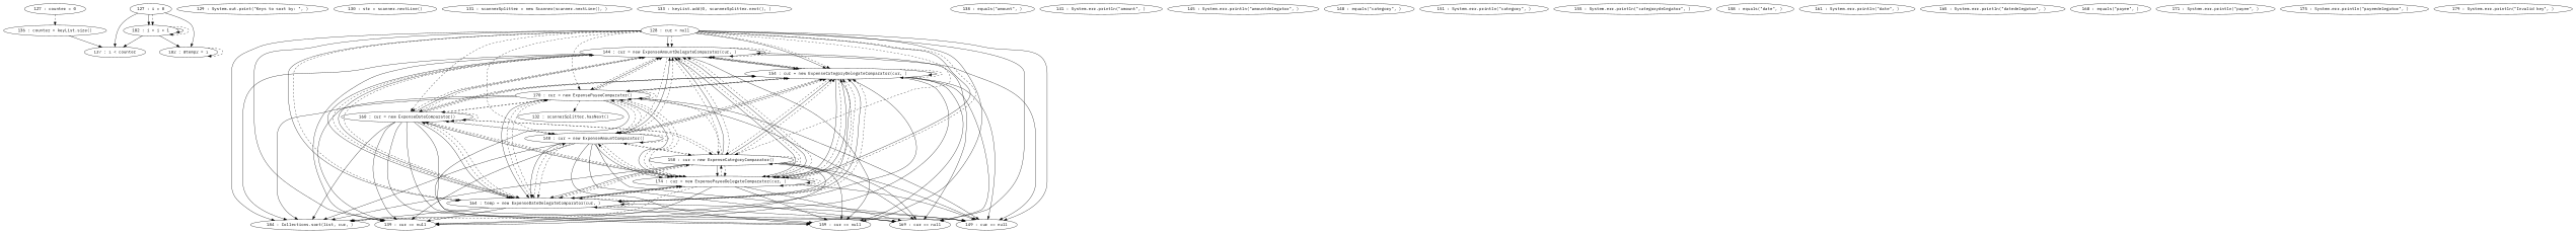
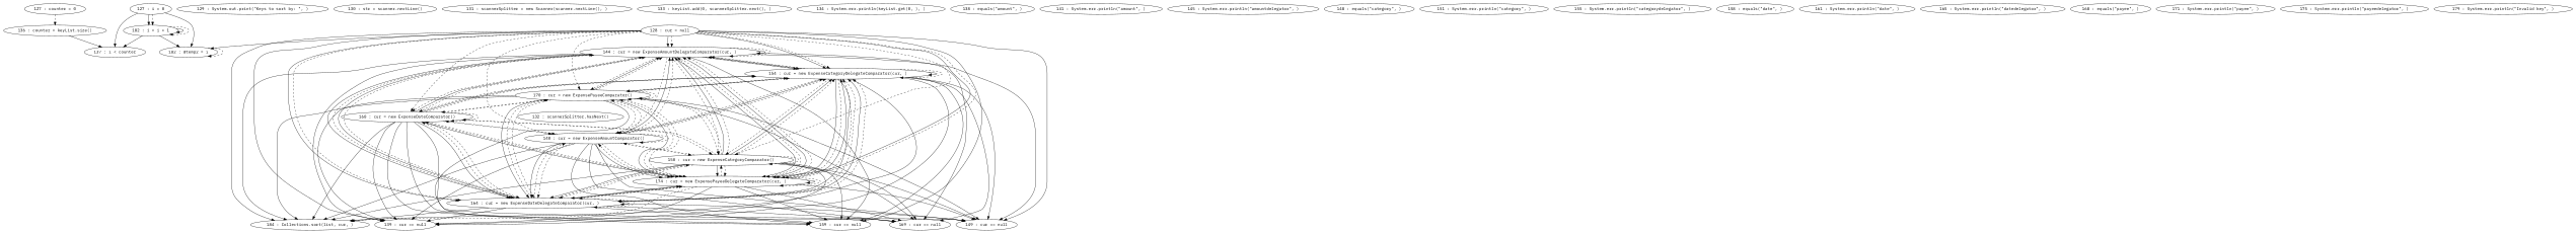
  digraph {
    fontname="IBM Plex Mono"
    node [fontname="IBM Plex Mono"]
    edge [fontname="IBM Plex Mono"]
    "127 : counter = 0"
    "136 : counter = keyList.size()"
    "137 : i < counter"
    "127 : i = 0"
    "182 : @temp2 = i"
    "182 : i = i + 1"
    "128 : cur = null"
    "169 : cur == null"
    "139 : cur == null"
    "144 : cur = new ExpenseAmountDelegateComparator(cur, )"
    "149 : cur == null"
    "154 : cur = new ExpenseCategoryDelegateComparator(cur, )"
    "159 : cur == null"
-   "164 : cur = new ExpenseDateDelegateComparator(cur, )" [label="164 : temp = new ExpenseDateDelegateComparator(cur, )"]
+   "164 : cur = new ExpenseDateDelegateComparator(cur, )"
    "184 : Collections.sort(list, cur, )"
    "174 : cur = new ExpensePayeeDelegateComparator(cur, )"
    "150 : cur = new ExpenseCategoryComparator()"
    "140 : cur = new ExpenseAmountComparator()"
    "160 : cur = new ExpenseDateComparator()"
    "170 : cur = new ExpensePayeeComparator()"
    "129 : System.out.print(\"Keys to sort by: \", )"
    "130 : str = scanner.nextLine()"
    "131 : scannerSplitter = new Scanner(scanner.nextLine(), )"
    "132 : scannerSplitter.hasNext()"
    "133 : keyList.add(0, scannerSplitter.next(), )"
+   "134 : System.err.println(keyList.get(0, ), )"
    "138 : equals(\"amount\", )"
    "141 : System.err.println(\"amount\", )"
    "145 : System.err.println(\"amountdelegator\", )"
    "148 : equals(\"category\", )"
    "151 : System.err.println(\"category\", )"
    "155 : System.err.println(\"categorydelegator\", )"
    "158 : equals(\"date\", )"
    "161 : System.err.println(\"date\", )"
    "165 : System.err.println(\"datedelegator\", )"
    "168 : equals(\"payee\", )"
    "171 : System.err.println(\"payee\", )"
    "175 : System.err.println(\"payeedelegator\", )"
    "179 : System.err.println(\"Invalid key\", )"
    "127 : counter = 0" -> "136 : counter = keyList.size()" [style=dashed]
    "136 : counter = keyList.size()" -> "137 : i < counter"
    "127 : i = 0" -> "137 : i < counter"
    "127 : i = 0" -> "182 : @temp2 = i"
    "127 : i = 0" -> "182 : i = i + 1"
    "127 : i = 0" -> "182 : i = i + 1" [style=dashed]
    "182 : @temp2 = i" -> "182 : @temp2 = i" [style=dashed]
    "182 : i = i + 1" -> "137 : i < counter"
    "182 : i = i + 1" -> "182 : @temp2 = i"
    "182 : i = i + 1" -> "182 : i = i + 1"
    "182 : i = i + 1" -> "182 : i = i + 1" [style=dashed]
-   "128 : cur = null" -> "169 : cur == null"
+   "128 : cur = null" -> "182 : @temp2 = i"
    "128 : cur = null" -> "139 : cur == null"
    "128 : cur = null" -> "144 : cur = new ExpenseAmountDelegateComparator(cur, )"
    "128 : cur = null" -> "144 : cur = new ExpenseAmountDelegateComparator(cur, )" [style=dashed]
    "128 : cur = null" -> "149 : cur == null"
    "128 : cur = null" -> "154 : cur = new ExpenseCategoryDelegateComparator(cur, )"
    "128 : cur = null" -> "154 : cur = new ExpenseCategoryDelegateComparator(cur, )" [style=dashed]
    "128 : cur = null" -> "159 : cur == null"
    "128 : cur = null" -> "164 : cur = new ExpenseDateDelegateComparator(cur, )"
    "128 : cur = null" -> "164 : cur = new ExpenseDateDelegateComparator(cur, )" [style=dashed]
    "128 : cur = null" -> "184 : Collections.sort(list, cur, )"
    "128 : cur = null" -> "174 : cur = new ExpensePayeeDelegateComparator(cur, )"
    "128 : cur = null" -> "174 : cur = new ExpensePayeeDelegateComparator(cur, )" [style=dashed]
    "128 : cur = null" -> "150 : cur = new ExpenseCategoryComparator()" [style=dashed]
    "128 : cur = null" -> "140 : cur = new ExpenseAmountComparator()" [style=dashed]
    "128 : cur = null" -> "160 : cur = new ExpenseDateComparator()" [style=dashed]
    "128 : cur = null" -> "170 : cur = new ExpensePayeeComparator()" [style=dashed]
    "144 : cur = new ExpenseAmountDelegateComparator(cur, )" -> "169 : cur == null"
    "144 : cur = new ExpenseAmountDelegateComparator(cur, )" -> "139 : cur == null"
    "144 : cur = new ExpenseAmountDelegateComparator(cur, )" -> "144 : cur = new ExpenseAmountDelegateComparator(cur, )"
    "144 : cur = new ExpenseAmountDelegateComparator(cur, )" -> "144 : cur = new ExpenseAmountDelegateComparator(cur, )" [style=dashed]
    "144 : cur = new ExpenseAmountDelegateComparator(cur, )" -> "149 : cur == null"
    "144 : cur = new ExpenseAmountDelegateComparator(cur, )" -> "154 : cur = new ExpenseCategoryDelegateComparator(cur, )"
    "144 : cur = new ExpenseAmountDelegateComparator(cur, )" -> "154 : cur = new ExpenseCategoryDelegateComparator(cur, )" [style=dashed]
    "144 : cur = new ExpenseAmountDelegateComparator(cur, )" -> "159 : cur == null"
    "144 : cur = new ExpenseAmountDelegateComparator(cur, )" -> "164 : cur = new ExpenseDateDelegateComparator(cur, )"
    "144 : cur = new ExpenseAmountDelegateComparator(cur, )" -> "164 : cur = new ExpenseDateDelegateComparator(cur, )" [style=dashed]
    "144 : cur = new ExpenseAmountDelegateComparator(cur, )" -> "184 : Collections.sort(list, cur, )"
    "144 : cur = new ExpenseAmountDelegateComparator(cur, )" -> "174 : cur = new ExpensePayeeDelegateComparator(cur, )"
    "144 : cur = new ExpenseAmountDelegateComparator(cur, )" -> "174 : cur = new ExpensePayeeDelegateComparator(cur, )" [style=dashed]
    "144 : cur = new ExpenseAmountDelegateComparator(cur, )" -> "150 : cur = new ExpenseCategoryComparator()" [style=dashed]
    "144 : cur = new ExpenseAmountDelegateComparator(cur, )" -> "140 : cur = new ExpenseAmountComparator()" [style=dashed]
    "144 : cur = new ExpenseAmountDelegateComparator(cur, )" -> "160 : cur = new ExpenseDateComparator()" [style=dashed]
    "144 : cur = new ExpenseAmountDelegateComparator(cur, )" -> "170 : cur = new ExpensePayeeComparator()" [style=dashed]
    "154 : cur = new ExpenseCategoryDelegateComparator(cur, )" -> "169 : cur == null"
    "154 : cur = new ExpenseCategoryDelegateComparator(cur, )" -> "139 : cur == null"
    "154 : cur = new ExpenseCategoryDelegateComparator(cur, )" -> "144 : cur = new ExpenseAmountDelegateComparator(cur, )"
    "154 : cur = new ExpenseCategoryDelegateComparator(cur, )" -> "144 : cur = new ExpenseAmountDelegateComparator(cur, )" [style=dashed]
    "154 : cur = new ExpenseCategoryDelegateComparator(cur, )" -> "149 : cur == null"
    "154 : cur = new ExpenseCategoryDelegateComparator(cur, )" -> "154 : cur = new ExpenseCategoryDelegateComparator(cur, )"
    "154 : cur = new ExpenseCategoryDelegateComparator(cur, )" -> "154 : cur = new ExpenseCategoryDelegateComparator(cur, )" [style=dashed]
    "154 : cur = new ExpenseCategoryDelegateComparator(cur, )" -> "159 : cur == null"
    "154 : cur = new ExpenseCategoryDelegateComparator(cur, )" -> "164 : cur = new ExpenseDateDelegateComparator(cur, )"
    "154 : cur = new ExpenseCategoryDelegateComparator(cur, )" -> "164 : cur = new ExpenseDateDelegateComparator(cur, )" [style=dashed]
    "154 : cur = new ExpenseCategoryDelegateComparator(cur, )" -> "184 : Collections.sort(list, cur, )"
    "154 : cur = new ExpenseCategoryDelegateComparator(cur, )" -> "174 : cur = new ExpensePayeeDelegateComparator(cur, )"
    "154 : cur = new ExpenseCategoryDelegateComparator(cur, )" -> "174 : cur = new ExpensePayeeDelegateComparator(cur, )" [style=dashed]
    "154 : cur = new ExpenseCategoryDelegateComparator(cur, )" -> "150 : cur = new ExpenseCategoryComparator()" [style=dashed]
    "154 : cur = new ExpenseCategoryDelegateComparator(cur, )" -> "140 : cur = new ExpenseAmountComparator()" [style=dashed]
    "154 : cur = new ExpenseCategoryDelegateComparator(cur, )" -> "160 : cur = new ExpenseDateComparator()" [style=dashed]
    "154 : cur = new ExpenseCategoryDelegateComparator(cur, )" -> "170 : cur = new ExpensePayeeComparator()" [style=dashed]
    "164 : cur = new ExpenseDateDelegateComparator(cur, )" -> "169 : cur == null"
    "164 : cur = new ExpenseDateDelegateComparator(cur, )" -> "139 : cur == null"
    "164 : cur = new ExpenseDateDelegateComparator(cur, )" -> "144 : cur = new ExpenseAmountDelegateComparator(cur, )"
    "164 : cur = new ExpenseDateDelegateComparator(cur, )" -> "144 : cur = new ExpenseAmountDelegateComparator(cur, )" [style=dashed]
    "164 : cur = new ExpenseDateDelegateComparator(cur, )" -> "149 : cur == null"
    "164 : cur = new ExpenseDateDelegateComparator(cur, )" -> "154 : cur = new ExpenseCategoryDelegateComparator(cur, )"
    "164 : cur = new ExpenseDateDelegateComparator(cur, )" -> "154 : cur = new ExpenseCategoryDelegateComparator(cur, )" [style=dashed]
    "164 : cur = new ExpenseDateDelegateComparator(cur, )" -> "159 : cur == null"
    "164 : cur = new ExpenseDateDelegateComparator(cur, )" -> "164 : cur = new ExpenseDateDelegateComparator(cur, )"
    "164 : cur = new ExpenseDateDelegateComparator(cur, )" -> "164 : cur = new ExpenseDateDelegateComparator(cur, )" [style=dashed]
    "164 : cur = new ExpenseDateDelegateComparator(cur, )" -> "184 : Collections.sort(list, cur, )"
    "164 : cur = new ExpenseDateDelegateComparator(cur, )" -> "174 : cur = new ExpensePayeeDelegateComparator(cur, )"
    "164 : cur = new ExpenseDateDelegateComparator(cur, )" -> "174 : cur = new ExpensePayeeDelegateComparator(cur, )" [style=dashed]
    "164 : cur = new ExpenseDateDelegateComparator(cur, )" -> "150 : cur = new ExpenseCategoryComparator()" [style=dashed]
    "164 : cur = new ExpenseDateDelegateComparator(cur, )" -> "140 : cur = new ExpenseAmountComparator()" [style=dashed]
    "164 : cur = new ExpenseDateDelegateComparator(cur, )" -> "160 : cur = new ExpenseDateComparator()" [style=dashed]
    "164 : cur = new ExpenseDateDelegateComparator(cur, )" -> "170 : cur = new ExpensePayeeComparator()" [style=dashed]
    "174 : cur = new ExpensePayeeDelegateComparator(cur, )" -> "169 : cur == null"
    "174 : cur = new ExpensePayeeDelegateComparator(cur, )" -> "139 : cur == null"
    "174 : cur = new ExpensePayeeDelegateComparator(cur, )" -> "144 : cur = new ExpenseAmountDelegateComparator(cur, )"
    "174 : cur = new ExpensePayeeDelegateComparator(cur, )" -> "144 : cur = new ExpenseAmountDelegateComparator(cur, )" [style=dashed]
    "174 : cur = new ExpensePayeeDelegateComparator(cur, )" -> "149 : cur == null"
    "174 : cur = new ExpensePayeeDelegateComparator(cur, )" -> "154 : cur = new ExpenseCategoryDelegateComparator(cur, )"
    "174 : cur = new ExpensePayeeDelegateComparator(cur, )" -> "154 : cur = new ExpenseCategoryDelegateComparator(cur, )" [style=dashed]
    "174 : cur = new ExpensePayeeDelegateComparator(cur, )" -> "159 : cur == null"
    "174 : cur = new ExpensePayeeDelegateComparator(cur, )" -> "164 : cur = new ExpenseDateDelegateComparator(cur, )"
    "174 : cur = new ExpensePayeeDelegateComparator(cur, )" -> "164 : cur = new ExpenseDateDelegateComparator(cur, )" [style=dashed]
    "174 : cur = new ExpensePayeeDelegateComparator(cur, )" -> "184 : Collections.sort(list, cur, )" [style=dashed]
    "174 : cur = new ExpensePayeeDelegateComparator(cur, )" -> "174 : cur = new ExpensePayeeDelegateComparator(cur, )"
    "174 : cur = new ExpensePayeeDelegateComparator(cur, )" -> "174 : cur = new ExpensePayeeDelegateComparator(cur, )" [style=dashed]
    "174 : cur = new ExpensePayeeDelegateComparator(cur, )" -> "150 : cur = new ExpenseCategoryComparator()" [style=dashed]
    "174 : cur = new ExpensePayeeDelegateComparator(cur, )" -> "140 : cur = new ExpenseAmountComparator()" [style=dashed]
    "174 : cur = new ExpensePayeeDelegateComparator(cur, )" -> "160 : cur = new ExpenseDateComparator()" [style=dashed]
    "174 : cur = new ExpensePayeeDelegateComparator(cur, )" -> "170 : cur = new ExpensePayeeComparator()" [style=dashed]
    "150 : cur = new ExpenseCategoryComparator()" -> "169 : cur == null"
    "150 : cur = new ExpenseCategoryComparator()" -> "139 : cur == null"
    "150 : cur = new ExpenseCategoryComparator()" -> "144 : cur = new ExpenseAmountDelegateComparator(cur, )"
    "150 : cur = new ExpenseCategoryComparator()" -> "144 : cur = new ExpenseAmountDelegateComparator(cur, )" [style=dashed]
    "150 : cur = new ExpenseCategoryComparator()" -> "149 : cur == null"
    "150 : cur = new ExpenseCategoryComparator()" -> "154 : cur = new ExpenseCategoryDelegateComparator(cur, )"
    "150 : cur = new ExpenseCategoryComparator()" -> "154 : cur = new ExpenseCategoryDelegateComparator(cur, )" [style=dashed]
    "150 : cur = new ExpenseCategoryComparator()" -> "159 : cur == null"
    "150 : cur = new ExpenseCategoryComparator()" -> "164 : cur = new ExpenseDateDelegateComparator(cur, )"
    "150 : cur = new ExpenseCategoryComparator()" -> "164 : cur = new ExpenseDateDelegateComparator(cur, )" [style=dashed]
    "150 : cur = new ExpenseCategoryComparator()" -> "184 : Collections.sort(list, cur, )"
    "150 : cur = new ExpenseCategoryComparator()" -> "174 : cur = new ExpensePayeeDelegateComparator(cur, )"
    "150 : cur = new ExpenseCategoryComparator()" -> "174 : cur = new ExpensePayeeDelegateComparator(cur, )" [style=dashed]
    "150 : cur = new ExpenseCategoryComparator()" -> "150 : cur = new ExpenseCategoryComparator()" [style=dashed]
    "150 : cur = new ExpenseCategoryComparator()" -> "140 : cur = new ExpenseAmountComparator()" [style=dashed]
    "150 : cur = new ExpenseCategoryComparator()" -> "160 : cur = new ExpenseDateComparator()" [style=dashed]
    "150 : cur = new ExpenseCategoryComparator()" -> "170 : cur = new ExpensePayeeComparator()" [style=dashed]
    "140 : cur = new ExpenseAmountComparator()" -> "169 : cur == null"
    "140 : cur = new ExpenseAmountComparator()" -> "139 : cur == null"
    "140 : cur = new ExpenseAmountComparator()" -> "144 : cur = new ExpenseAmountDelegateComparator(cur, )"
    "140 : cur = new ExpenseAmountComparator()" -> "144 : cur = new ExpenseAmountDelegateComparator(cur, )" [style=dashed]
    "140 : cur = new ExpenseAmountComparator()" -> "149 : cur == null"
    "140 : cur = new ExpenseAmountComparator()" -> "154 : cur = new ExpenseCategoryDelegateComparator(cur, )"
    "140 : cur = new ExpenseAmountComparator()" -> "154 : cur = new ExpenseCategoryDelegateComparator(cur, )" [style=dashed]
    "140 : cur = new ExpenseAmountComparator()" -> "159 : cur == null"
    "140 : cur = new ExpenseAmountComparator()" -> "164 : cur = new ExpenseDateDelegateComparator(cur, )"
    "140 : cur = new ExpenseAmountComparator()" -> "164 : cur = new ExpenseDateDelegateComparator(cur, )" [style=dashed]
    "140 : cur = new ExpenseAmountComparator()" -> "184 : Collections.sort(list, cur, )"
    "140 : cur = new ExpenseAmountComparator()" -> "174 : cur = new ExpensePayeeDelegateComparator(cur, )"
    "140 : cur = new ExpenseAmountComparator()" -> "174 : cur = new ExpensePayeeDelegateComparator(cur, )" [style=dashed]
    "140 : cur = new ExpenseAmountComparator()" -> "150 : cur = new ExpenseCategoryComparator()" [style=dashed]
    "140 : cur = new ExpenseAmountComparator()" -> "140 : cur = new ExpenseAmountComparator()" [style=dashed]
    "140 : cur = new ExpenseAmountComparator()" -> "160 : cur = new ExpenseDateComparator()" [style=dashed]
    "140 : cur = new ExpenseAmountComparator()" -> "170 : cur = new ExpensePayeeComparator()" [style=dashed]
    "160 : cur = new ExpenseDateComparator()" -> "169 : cur == null"
    "160 : cur = new ExpenseDateComparator()" -> "139 : cur == null"
    "160 : cur = new ExpenseDateComparator()" -> "144 : cur = new ExpenseAmountDelegateComparator(cur, )"
    "160 : cur = new ExpenseDateComparator()" -> "144 : cur = new ExpenseAmountDelegateComparator(cur, )" [style=dashed]
    "160 : cur = new ExpenseDateComparator()" -> "149 : cur == null"
    "160 : cur = new ExpenseDateComparator()" -> "154 : cur = new ExpenseCategoryDelegateComparator(cur, )"
    "160 : cur = new ExpenseDateComparator()" -> "154 : cur = new ExpenseCategoryDelegateComparator(cur, )" [style=dashed]
    "160 : cur = new ExpenseDateComparator()" -> "159 : cur == null"
    "160 : cur = new ExpenseDateComparator()" -> "164 : cur = new ExpenseDateDelegateComparator(cur, )"
    "160 : cur = new ExpenseDateComparator()" -> "164 : cur = new ExpenseDateDelegateComparator(cur, )" [style=dashed]
    "160 : cur = new ExpenseDateComparator()" -> "184 : Collections.sort(list, cur, )"
    "160 : cur = new ExpenseDateComparator()" -> "174 : cur = new ExpensePayeeDelegateComparator(cur, )"
    "160 : cur = new ExpenseDateComparator()" -> "174 : cur = new ExpensePayeeDelegateComparator(cur, )" [style=dashed]
    "160 : cur = new ExpenseDateComparator()" -> "150 : cur = new ExpenseCategoryComparator()" [style=dashed]
    "160 : cur = new ExpenseDateComparator()" -> "140 : cur = new ExpenseAmountComparator()" [style=dashed]
    "160 : cur = new ExpenseDateComparator()" -> "160 : cur = new ExpenseDateComparator()" [style=dashed]
    "160 : cur = new ExpenseDateComparator()" -> "170 : cur = new ExpensePayeeComparator()" [style=dashed]
    "170 : cur = new ExpensePayeeComparator()" -> "169 : cur == null"
    "170 : cur = new ExpensePayeeComparator()" -> "139 : cur == null"
    "170 : cur = new ExpensePayeeComparator()" -> "144 : cur = new ExpenseAmountDelegateComparator(cur, )"
    "170 : cur = new ExpensePayeeComparator()" -> "144 : cur = new ExpenseAmountDelegateComparator(cur, )" [style=dashed]
    "170 : cur = new ExpensePayeeComparator()" -> "149 : cur == null"
    "170 : cur = new ExpensePayeeComparator()" -> "154 : cur = new ExpenseCategoryDelegateComparator(cur, )"
    "170 : cur = new ExpensePayeeComparator()" -> "154 : cur = new ExpenseCategoryDelegateComparator(cur, )" [style=dashed]
    "170 : cur = new ExpensePayeeComparator()" -> "159 : cur == null"
    "170 : cur = new ExpensePayeeComparator()" -> "164 : cur = new ExpenseDateDelegateComparator(cur, )"
    "170 : cur = new ExpensePayeeComparator()" -> "164 : cur = new ExpenseDateDelegateComparator(cur, )" [style=dashed]
    "170 : cur = new ExpensePayeeComparator()" -> "184 : Collections.sort(list, cur, )"
    "170 : cur = new ExpensePayeeComparator()" -> "174 : cur = new ExpensePayeeDelegateComparator(cur, )"
    "170 : cur = new ExpensePayeeComparator()" -> "174 : cur = new ExpensePayeeDelegateComparator(cur, )" [style=dashed]
-   "170 : cur = new ExpensePayeeComparator()" -> "132 : scannerSplitter.hasNext()" [style=dashed]
+   "170 : cur = new ExpensePayeeComparator()" -> "150 : cur = new ExpenseCategoryComparator()" [style=dashed]
    "170 : cur = new ExpensePayeeComparator()" -> "140 : cur = new ExpenseAmountComparator()" [style=dashed]
    "170 : cur = new ExpensePayeeComparator()" -> "160 : cur = new ExpenseDateComparator()" [style=dashed]
    "170 : cur = new ExpensePayeeComparator()" -> "170 : cur = new ExpensePayeeComparator()" [style=dashed]
  }
